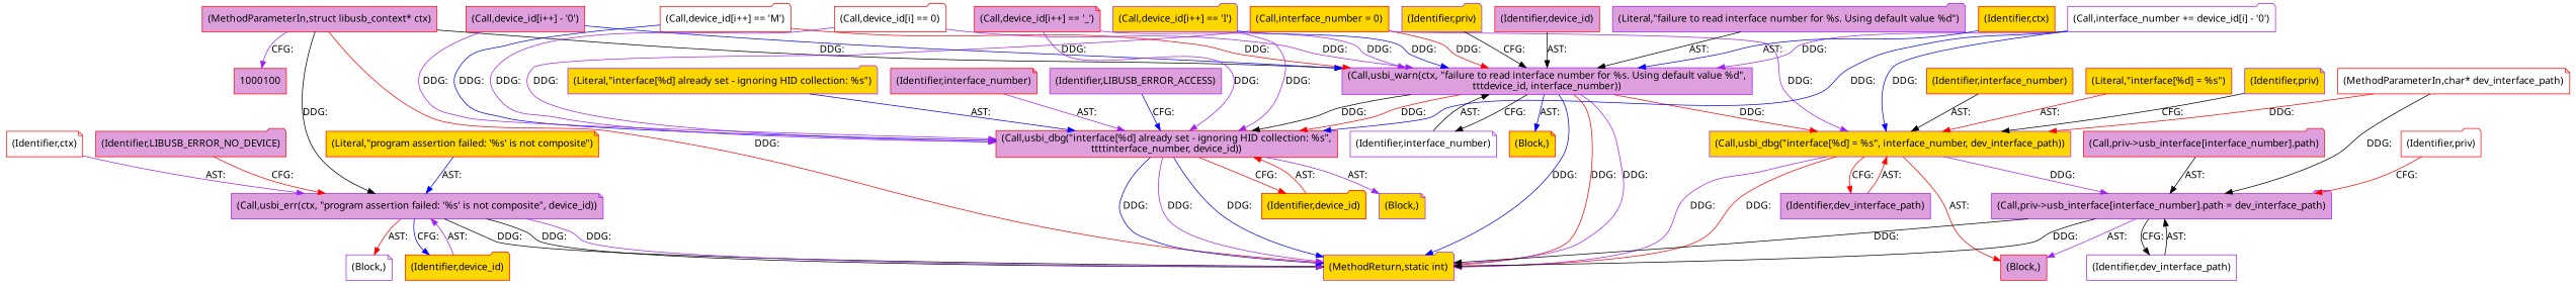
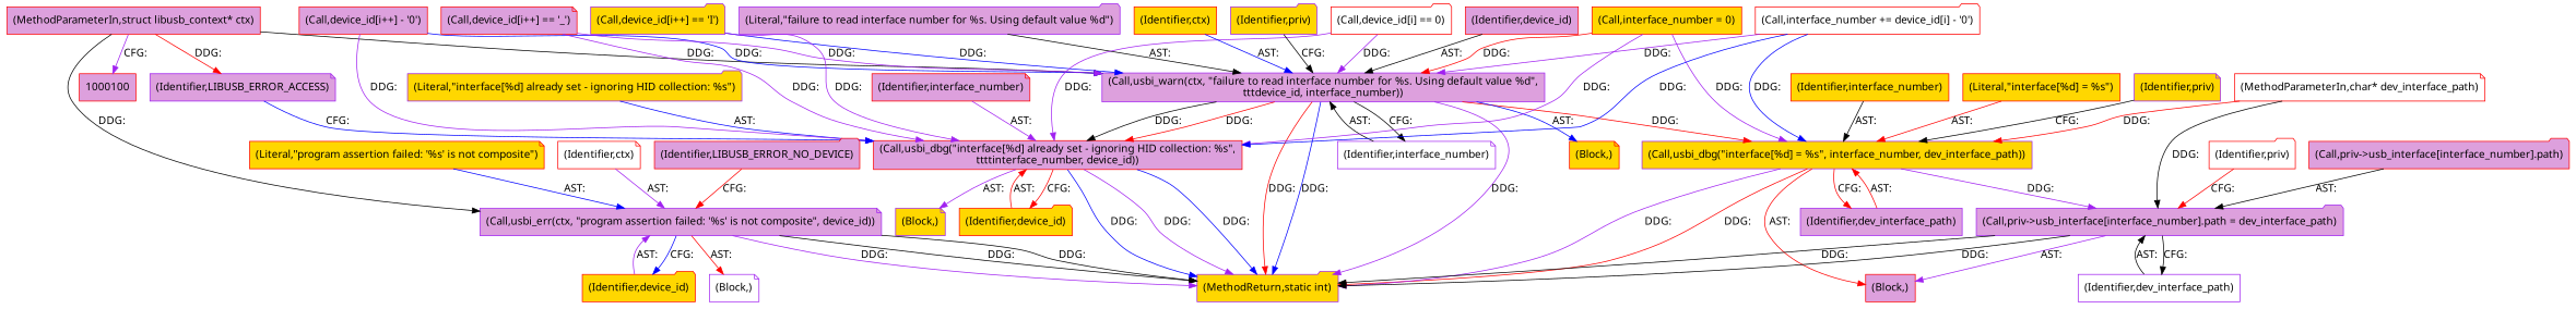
  digraph {
    fontname="Noto Sans"
    node [color=red fillcolor=plum fontname="Noto Sans" shape=box style=filled]
    edge [color=purple fontname="Noto Sans"]
    n1 [label="(MethodParameterIn,struct libusb_context* ctx)"]
    n2 [color=purple label="(Call,usbi_err(ctx, \"program assertion failed: '%s' is not composite\", device_id))" shape=note]
    n3 [color=purple label="(Call,usbi_warn(ctx, \"failure to read interface number for %s. Using default value %d\",\n\t\t\tdevice_id, interface_number))"]
    n4 [color=purple fillcolor=gold label="(MethodReturn,static int)" shape=folder]
    1000100
    n6 [color=purple fillcolor=white label="(Block,)" shape=note]
    n7 [fillcolor=gold label="(Identifier,device_id)" shape=folder]
    n8 [label="(Call,usbi_dbg(\"interface[%d] already set - ignoring HID collection: %s\",\n\t\t\t\tinterface_number, device_id))"]
    n9 [color=purple fillcolor=gold label="(Call,usbi_dbg(\"interface[%d] = %s\", interface_number, dev_interface_path))"]
    n10 [fillcolor=gold label="(Block,)" shape=note]
    n11 [color=purple fillcolor=white label="(Identifier,interface_number)" shape=note]
    n12 [fillcolor=gold label="(Identifier,device_id)" shape=folder]
    n13 [color=purple fillcolor=gold label="(Block,)" shape=note]
    n14 [color=purple label="(Call,priv->usb_interface[interface_number].path = dev_interface_path)" shape=folder]
    n15 [color=purple label="(Identifier,dev_interface_path)"]
    n16 [label="(Block,)"]
    n17 [color=purple fillcolor=white label="(Identifier,dev_interface_path)"]
    n18 [fillcolor=gold label="(Call,interface_number = 0)"]
    n19 [fillcolor=gold label="(Identifier,interface_number)"]
    n20 [color=purple label="(Literal,\"failure to read interface number for %s. Using default value %d\")" shape=folder]
-   n21 [fillcolor=white label="(Call,device_id[i++] == 'M')" shape=folder]
    n22 [label="(Identifier,device_id)"]
    n23 [color=purple fillcolor=gold label="(Literal,\"interface[%d] already set - ignoring HID collection: %s\")" shape=folder]
    n24 [label="(Call,priv->usb_interface[interface_number].path)" shape=folder]
    n25 [fillcolor=white label="(Identifier,priv)" shape=folder]
-   n26 [color=purple fillcolor=white label="(Call,interface_number += device_id[i] - '0')" shape=folder]
+   n26 [fillcolor=white label="(Call,interface_number += device_id[i] - '0')" shape=folder]
    n27 [label="(Call,device_id[i++] - '0')"]
    n28 [fillcolor=gold label="(Literal,\"interface[%d] = %s\")"]
    n29 [color=purple fillcolor=gold label="(Call,device_id[i++] == 'I')" shape=folder]
    n30 [fillcolor=gold label="(Literal,\"program assertion failed: '%s' is not composite\")" shape=note]
    n31 [fillcolor=white label="(Identifier,ctx)" shape=note]
    n32 [fillcolor=white label="(Call,device_id[i] == 0)" shape=folder]
    n33 [color=purple fillcolor=gold label="(Identifier,priv)" shape=note]
    n34 [label="(Call,device_id[i++] == '_')" shape=note]
    n35 [fillcolor=gold label="(Identifier,ctx)"]
    n36 [label="(Identifier,interface_number)" shape=note]
-   n37 [color=purple label="(Identifier,LIBUSB_ERROR_ACCESS)"]
+   n37 [color=purple label="(Identifier,LIBUSB_ERROR_ACCESS)" shape=note]
    n38 [label="(Identifier,LIBUSB_ERROR_NO_DEVICE)" shape=folder]
    n39 [color=purple fillcolor=gold label="(Identifier,priv)" shape=folder]
    n40 [fillcolor=white label="(MethodParameterIn,char* dev_interface_path)" shape=note]
    n1 -> n2 [color=black label="DDG: "]
    n1 -> n3 [color=black label="DDG: "]
-   n1 -> n4 [color=red label="DDG: "]
+   n1 -> n37 [color=red label="DDG: "]
    n1 -> 1000100 [label="CFG: "]
    n2 -> n4 [color=black label="DDG: "]
    n2 -> n4 [color=black label="DDG: "]
    n2 -> n4 [label="DDG: "]
    n2 -> n6 [color=red label="AST: "]
    n2 -> n7 [color=blue label="CFG: "]
    n3 -> n4 [color=red label="DDG: "]
    n3 -> n4 [color=blue label="DDG: "]
    n3 -> n4 [label="DDG: "]
    n3 -> n8 [color=black label="DDG: "]
    n3 -> n8 [color=red label="DDG: "]
    n3 -> n9 [color=red label="DDG: "]
    n3 -> n10 [color=blue label="AST: "]
    n3 -> n11 [color=black label="CFG: "]
    n7 -> n2 [label="AST: "]
    n8 -> n4 [color=blue label="DDG: "]
    n8 -> n4 [color=blue label="DDG: "]
    n8 -> n4 [label="DDG: "]
    n8 -> n12 [color=red label="CFG: "]
    n8 -> n13 [label="AST: "]
    n9 -> n4 [color=red label="DDG: "]
    n9 -> n4 [label="DDG: "]
    n9 -> n14 [label="DDG: "]
    n9 -> n15 [color=red label="CFG: "]
    n9 -> n16 [color=red label="AST: "]
    n11 -> n3 [color=black label="AST: "]
    n12 -> n8 [color=red label="AST: "]
    n14 -> n4 [color=black label="DDG: "]
    n14 -> n4 [color=black label="DDG: "]
    n14 -> n16 [label="AST: "]
    n14 -> n17 [color=black label="CFG: "]
    n15 -> n9 [color=red label="AST: "]
    n17 -> n14 [color=black label="AST: "]
    n18 -> n3 [color=red label="DDG: "]
    n18 -> n8 [label="DDG: "]
    n18 -> n9 [label="DDG: "]
    n19 -> n9 [color=black label="AST: "]
    n20 -> n3 [color=black label="AST: "]
-   n21 -> n3 [color=red label="DDG: "]
-   n21 -> n8 [color=blue label="DDG: "]
    n22 -> n3 [color=black label="AST: "]
    n23 -> n8 [color=blue label="AST: "]
    n24 -> n14 [color=black label="AST: "]
    n25 -> n14 [color=red label="CFG: "]
    n26 -> n3 [label="DDG: "]
    n26 -> n8 [color=blue label="DDG: "]
    n26 -> n9 [color=blue label="DDG: "]
    n27 -> n3 [color=blue label="DDG: "]
    n27 -> n8 [label="DDG: "]
    n28 -> n9 [color=red label="AST: "]
    n29 -> n3 [color=blue label="DDG: "]
    n29 -> n8 [label="DDG: "]
    n30 -> n2 [color=blue label="AST: "]
    n31 -> n2 [label="AST: "]
    n32 -> n3 [label="DDG: "]
    n32 -> n8 [label="DDG: "]
    n33 -> n9 [color=black label="CFG: "]
    n34 -> n3 [label="DDG: "]
    n34 -> n8 [label="DDG: "]
    n35 -> n3 [color=blue label="AST: "]
    n36 -> n8 [label="AST: "]
    n37 -> n8 [color=blue label="CFG: "]
    n38 -> n2 [color=red label="CFG: "]
    n39 -> n3 [color=black label="CFG: "]
    n40 -> n9 [color=red label="DDG: "]
    n40 -> n14 [color=black label="DDG: "]
  }
